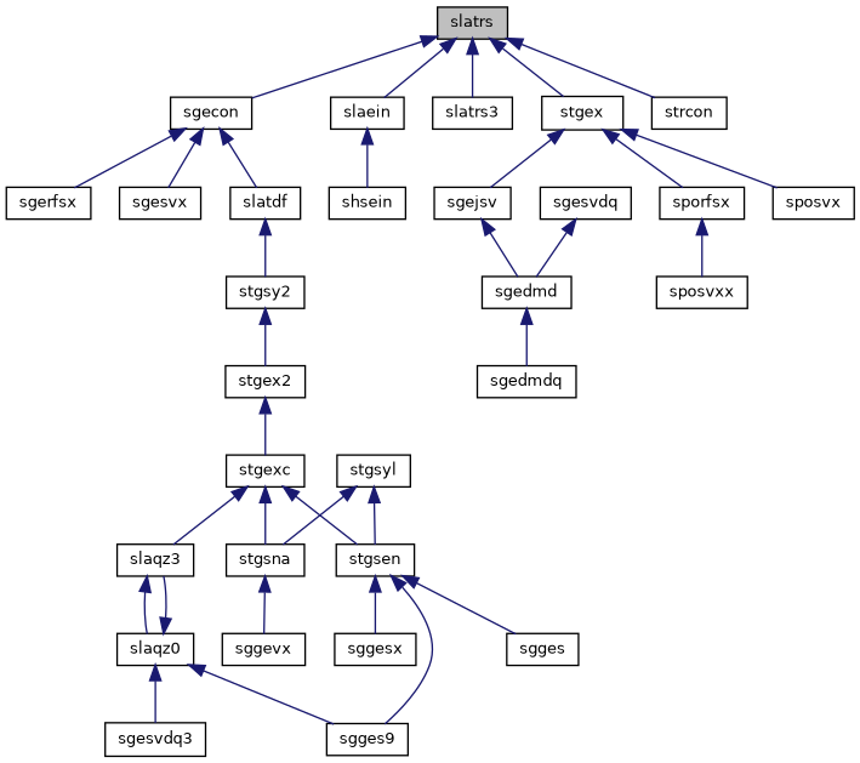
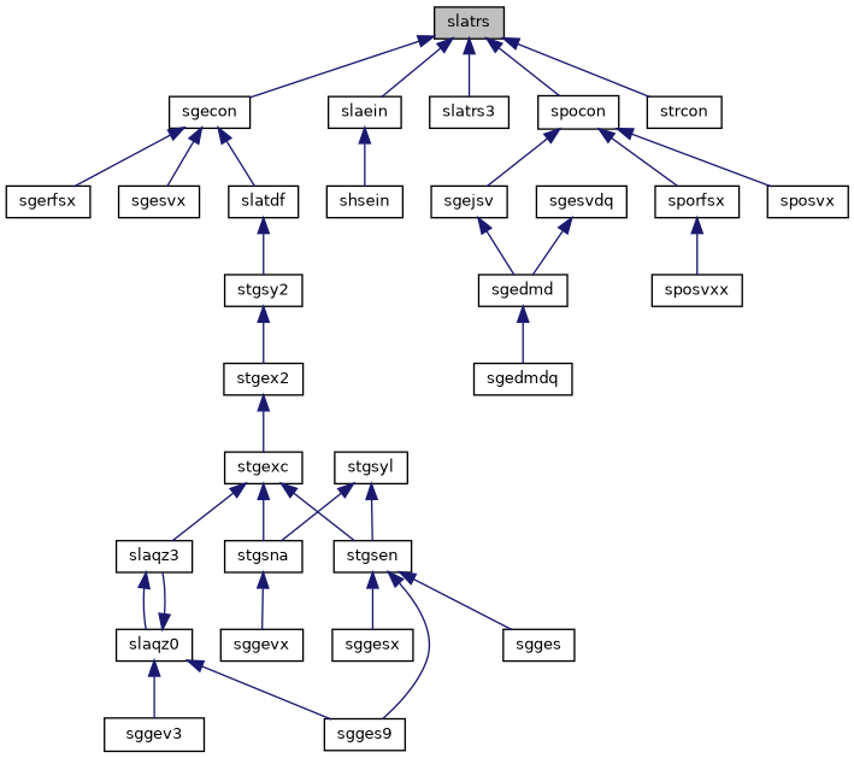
  digraph {
    rankdir=TB
    node [color=black fillcolor=white fontname=Helvetica fontsize=10 shape=record style=filled]
    edge [color=midnightblue dir=back fontname=Helvetica fontsize=10 labelfontname=Helvetica labelfontsize=10 style=solid]
    n1 [fillcolor=grey75 fontcolor=black height=0.2 label=slatrs width=0.4]
    n2 [height=0.2 label=sgecon width=0.4]
    n3 [height=0.2 label=slaein width=0.4]
    n4 [height=0.2 label=slatrs3 width=0.4]
-   n5 [height=0.2 label=stgex width=0.4]
+   n5 [height=0.2 label=spocon width=0.4]
    n6 [height=0.2 label=strcon width=0.4]
    n7 [height=0.2 label=sgerfsx width=0.4]
    n8 [height=0.2 label=sgesvx width=0.4]
    n9 [height=0.2 label=slatdf width=0.4]
    n10 [height=0.2 label=shsein width=0.4]
    n11 [height=0.2 label=sgejsv width=0.4]
    n12 [height=0.2 label=sporfsx width=0.4]
    n13 [height=0.2 label=sposvx width=0.4]
    n14 [height=0.2 label=stgsy2 width=0.4]
    n15 [height=0.2 label=stgex2 width=0.4]
    n16 [height=0.2 label=stgexc width=0.4]
    n17 [height=0.2 label=stgsyl width=0.4]
    n18 [height=0.2 label=stgsen width=0.4]
    n19 [height=0.2 label=stgsna width=0.4]
    n20 [height=0.2 label=slaqz3 width=0.4]
    n21 [height=0.2 label=slaqz0 width=0.4]
    n22 [height=0.2 label=sgges9 width=0.4]
    n23 [height=0.2 label=sgges width=0.4]
    n24 [height=0.2 label=sggesx width=0.4]
    n25 [height=0.2 label=sggevx width=0.4]
-   n26 [height=0.2 label=sgesvdq3 width=0.4]
+   n26 [height=0.2 label=sggev3 width=0.4]
    n27 [height=0.2 label=sgedmd width=0.4]
    n28 [height=0.2 label=sgesvdq width=0.4]
    n29 [height=0.2 label=sposvxx width=0.4]
    n30 [height=0.2 label=sgedmdq width=0.4]
    n1 -> n2
    n1 -> n3
    n1 -> n4
    n1 -> n5
    n1 -> n6
    n2 -> n7
    n2 -> n8
    n2 -> n9
    n3 -> n10
    n5 -> n11
    n5 -> n12
    n5 -> n13
    n9 -> n14
    n11 -> n27
    n12 -> n29
    n14 -> n15
    n15 -> n16
    n16 -> n18
    n16 -> n19
    n16 -> n20
    n17 -> n18
    n17 -> n19
    n18 -> n22
    n18 -> n23
    n18 -> n24
    n19 -> n25
    n20 -> n21
    n21 -> n20
    n21 -> n22
    n21 -> n26
    n27 -> n30
    n28 -> n27
  }
